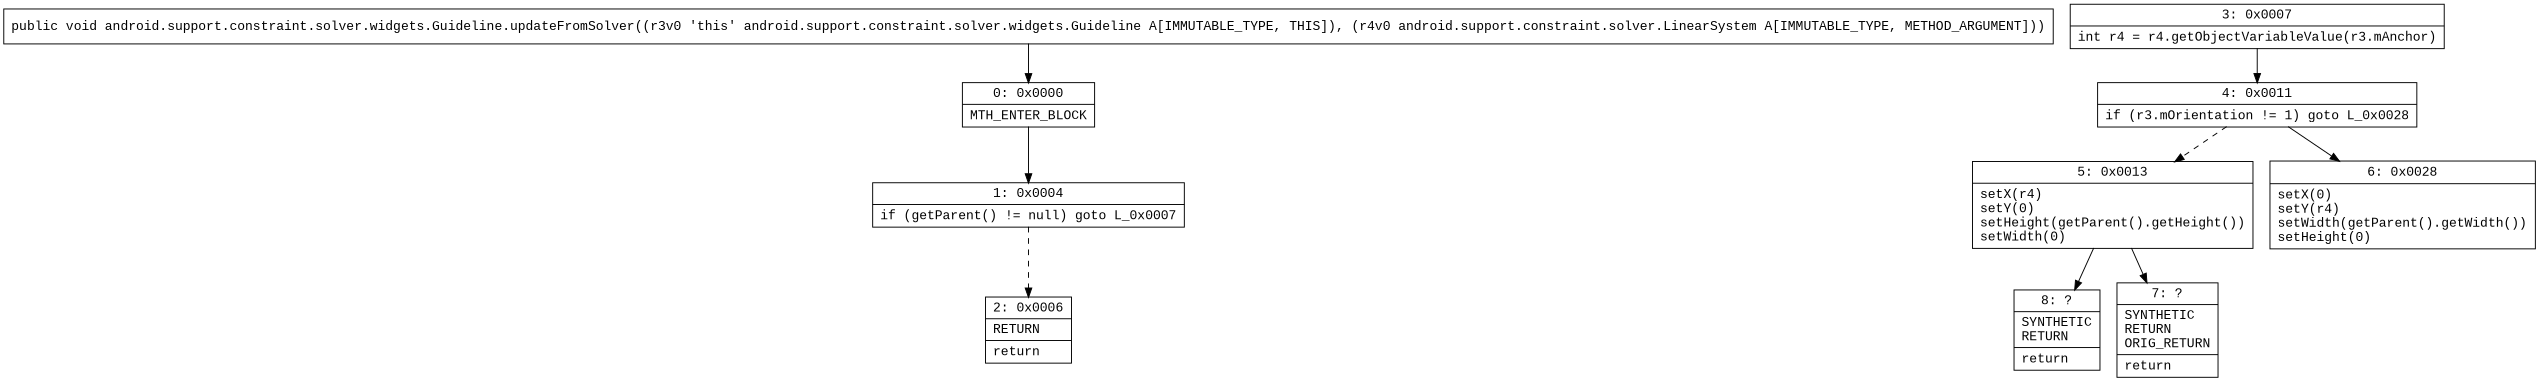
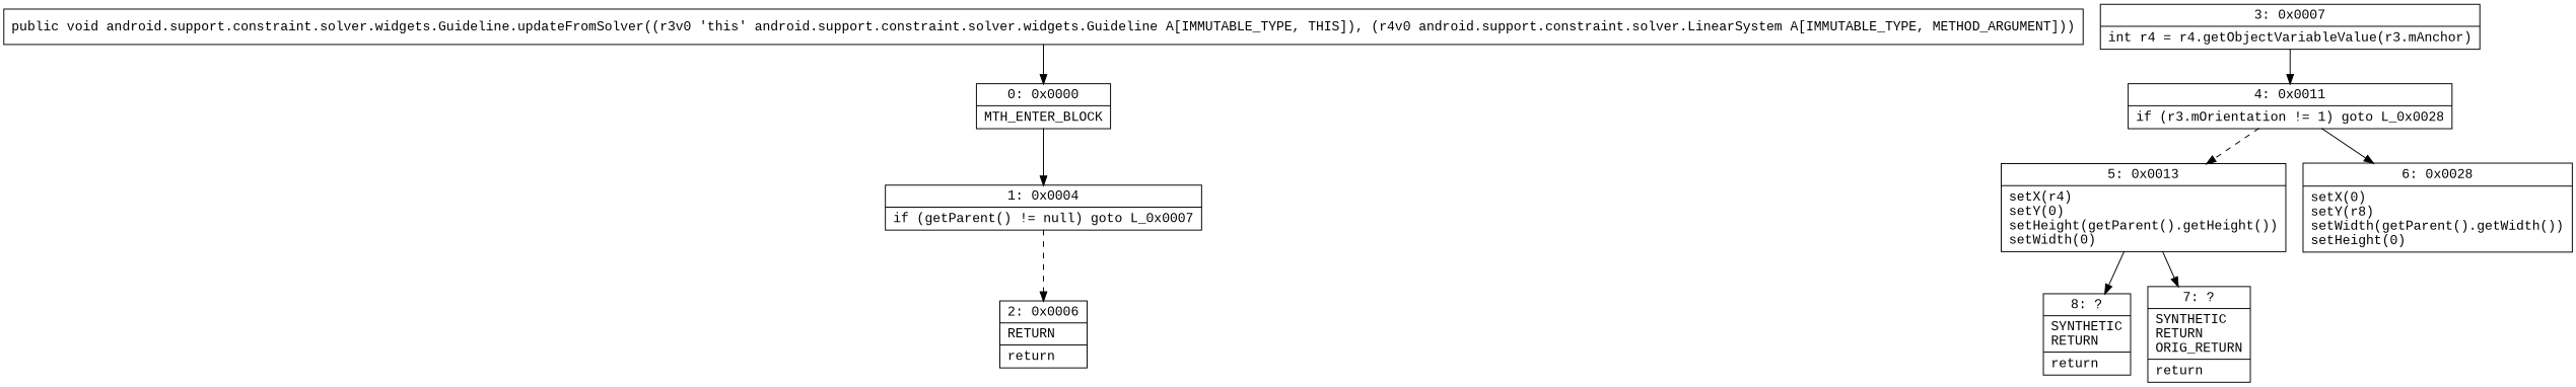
  digraph {
    fontname="Liberation Mono"
    node [fontname="Liberation Mono" shape=record]
    edge [fontname="Liberation Mono"]
    n1 [label="{0\:\ 0x0000|MTH_ENTER_BLOCK\l}"]
    n2 [label="{1\:\ 0x0004|if (getParent() != null) goto L_0x0007\l}"]
    n3 [label="{2\:\ 0x0006|RETURN\l|return\l}"]
    n4 [label="{3\:\ 0x0007|int r4 = r4.getObjectVariableValue(r3.mAnchor)\l}"]
    n5 [label="{4\:\ 0x0011|if (r3.mOrientation != 1) goto L_0x0028\l}"]
    n6 [label="{5\:\ 0x0013|setX(r4)\lsetY(0)\lsetHeight(getParent().getHeight())\lsetWidth(0)\l}"]
-   n7 [label="{6\:\ 0x0028|setX(0)\lsetY(r4)\lsetWidth(getParent().getWidth())\lsetHeight(0)\l}"]
+   n7 [label="{6\:\ 0x0028|setX(0)\lsetY(r8)\lsetWidth(getParent().getWidth())\lsetHeight(0)\l}"]
    n8 [label="{8\:\ ?|SYNTHETIC\lRETURN\l|return\l}"]
    n9 [label="{7\:\ ?|SYNTHETIC\lRETURN\lORIG_RETURN\l|return\l}"]
    n10 [label="{public void android.support.constraint.solver.widgets.Guideline.updateFromSolver((r3v0 'this' android.support.constraint.solver.widgets.Guideline A[IMMUTABLE_TYPE, THIS]), (r4v0 android.support.constraint.solver.LinearSystem A[IMMUTABLE_TYPE, METHOD_ARGUMENT])) }"]
    n1 -> n2
    n2 -> n3 [style=dashed]
    n4 -> n5
    n5 -> n6 [style=dashed]
    n5 -> n7
    n6 -> n8
    n6 -> n9
    n10 -> n1
  }
